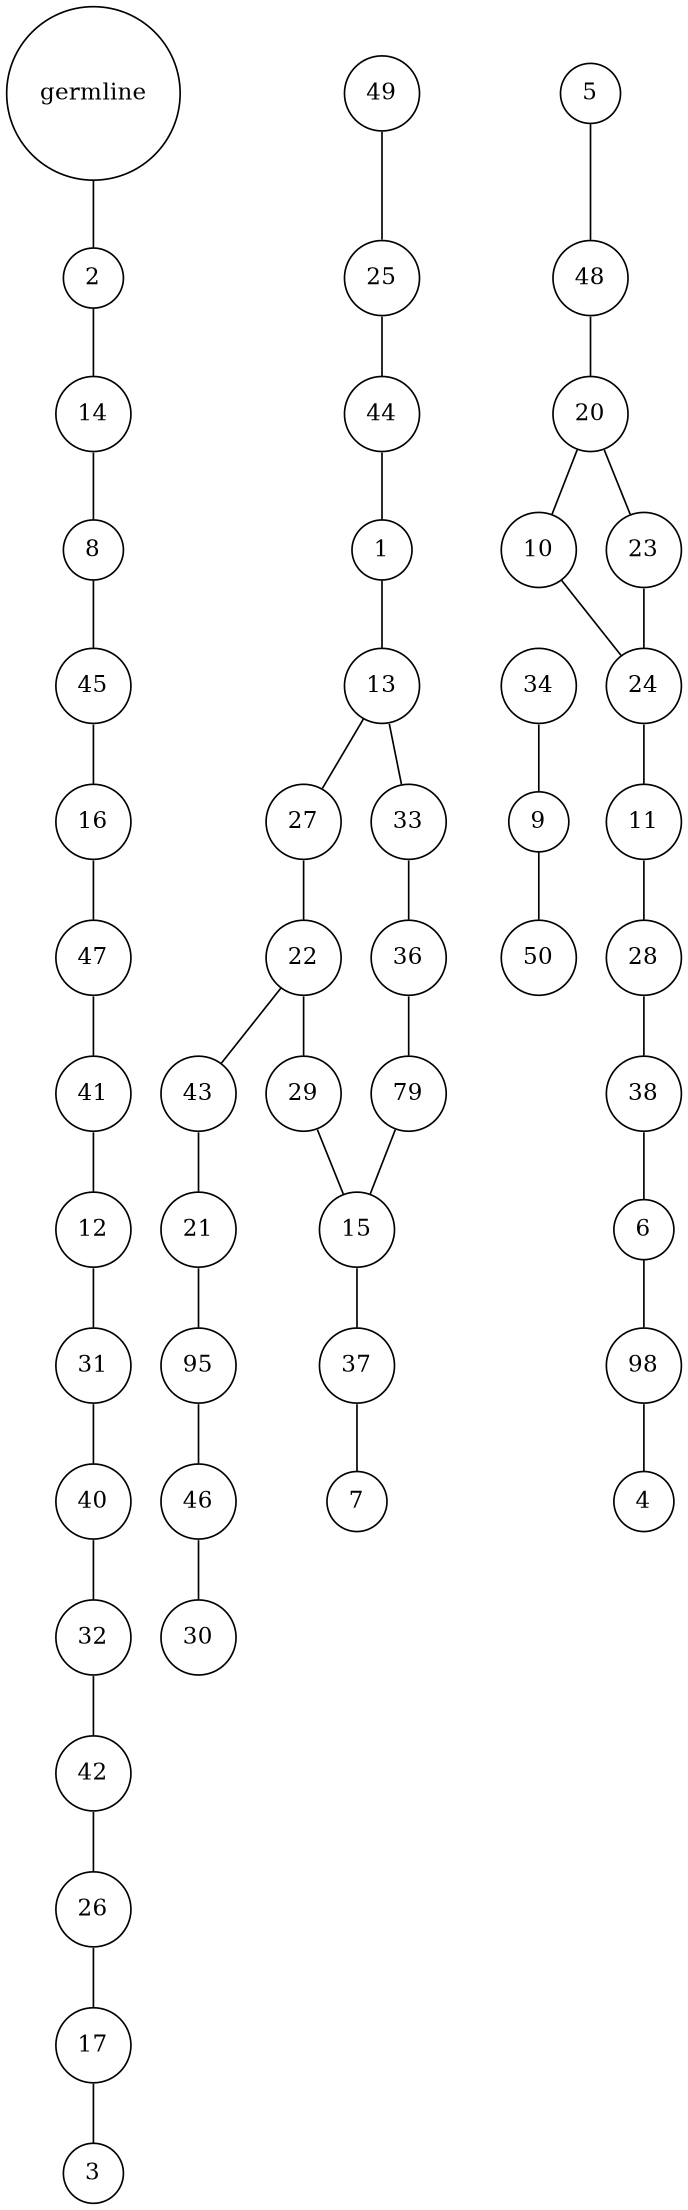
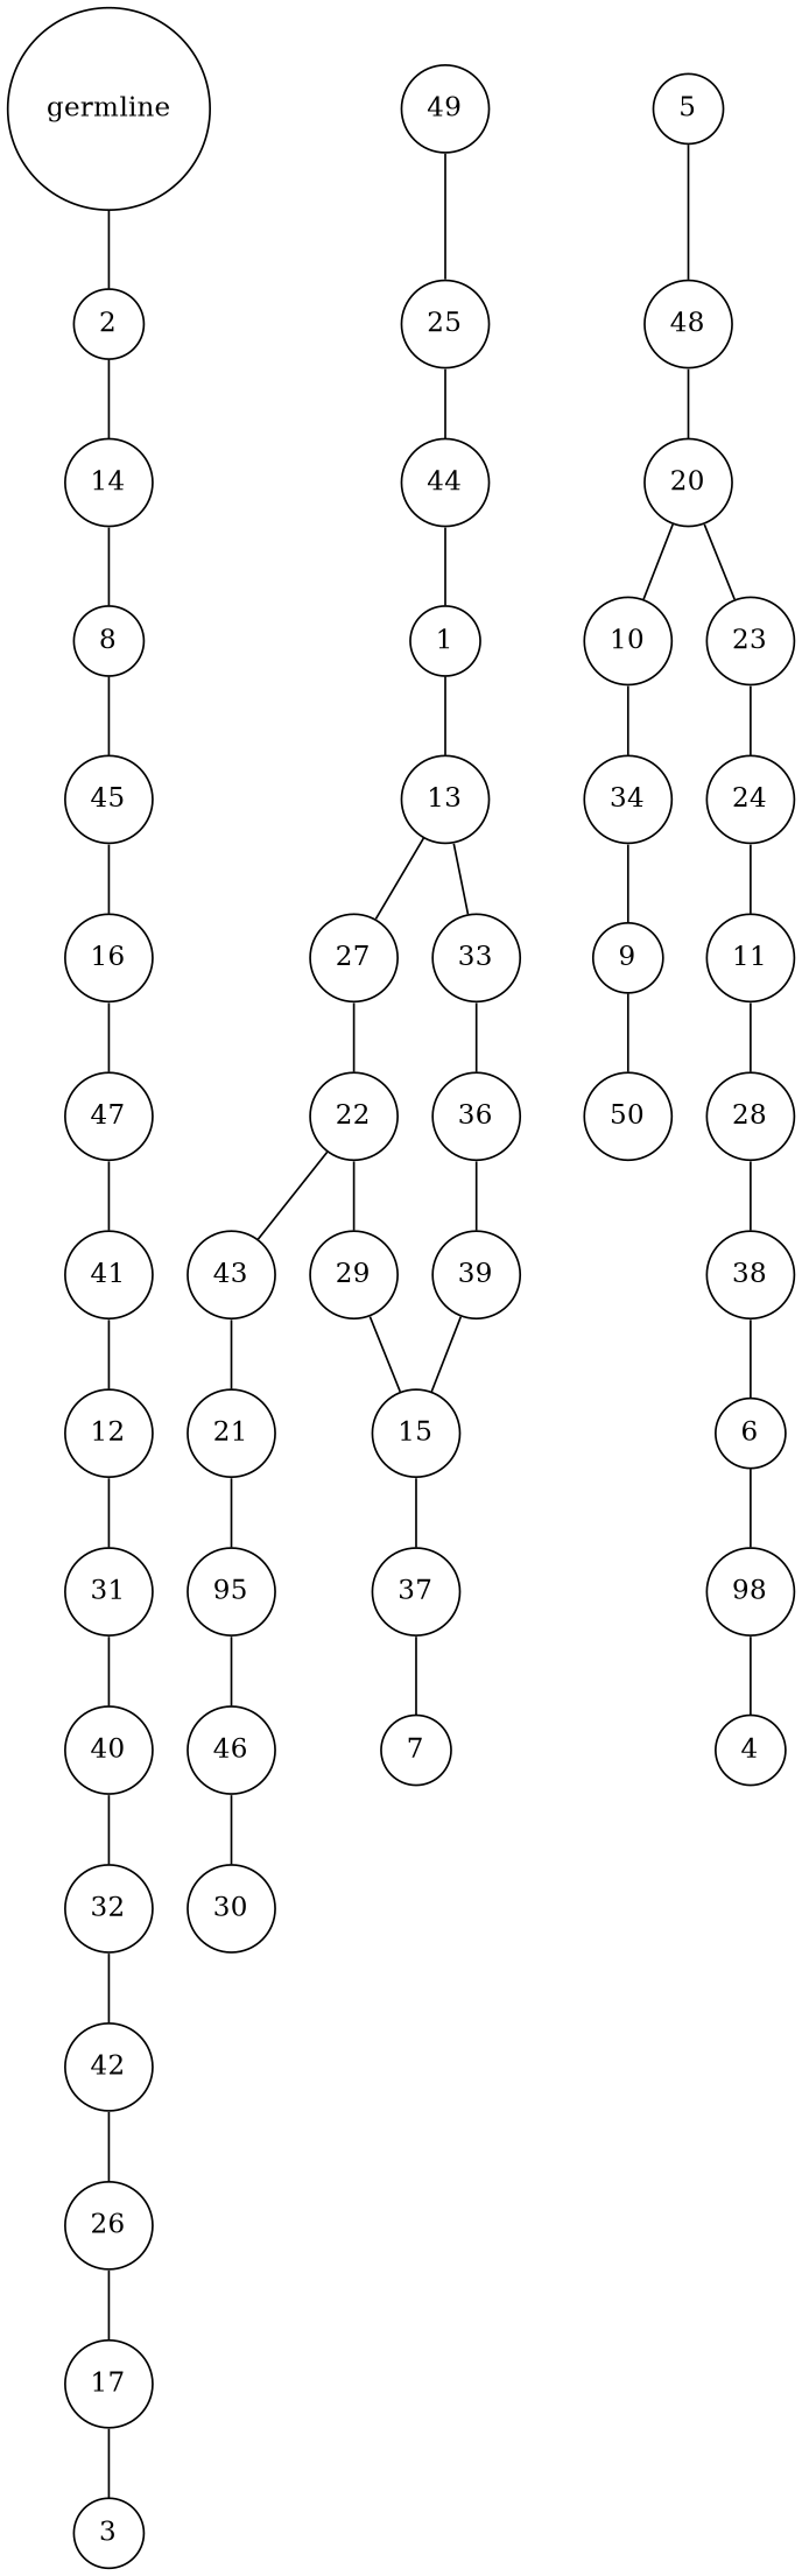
  graph {
    rankdir=UD
    splines=line
    node [shape=circle]
    n1 [label=germline]
    n2 [label=2]
    n3 [label=14]
    n4 [label=8]
    n5 [label=45]
    n6 [label=16]
    n7 [label=47]
    n8 [label=41]
    n9 [label=12]
    n10 [label=31]
    n11 [label=40]
    n12 [label=32]
    n13 [label=42]
    n14 [label=26]
    n15 [label=17]
    n16 [label=3]
    n17 [label=49]
    n18 [label=25]
    n19 [label=44]
    n20 [label=1]
    n21 [label=13]
    n22 [label=27]
    n23 [label=33]
    n24 [label=22]
    n25 [label=36]
    n26 [label=43]
    n27 [label=29]
    n28 [label=21]
    n29 [label=15]
    n30 [label=95]
    n31 [label=46]
    n32 [label=30]
    n33 [label=5]
    n34 [label=48]
    n35 [label=20]
    n36 [label=10]
    n37 [label=23]
    n38 [label=34]
    n39 [label=24]
    n40 [label=9]
    n41 [label=50]
    n42 [label=11]
    n43 [label=28]
    n44 [label=38]
    n45 [label=6]
    n46 [label=98]
    n47 [label=4]
-   n48 [label=79]
+   n48 [label=39]
    n49 [label=37]
    n50 [label=7]
    n1 -- n2
    n2 -- n3
    n3 -- n4
    n4 -- n5
    n5 -- n6
    n6 -- n7
    n7 -- n8
    n8 -- n9
    n9 -- n10
    n10 -- n11
    n11 -- n12
    n12 -- n13
    n13 -- n14
    n14 -- n15
    n15 -- n16
    n17 -- n18
    n18 -- n19
    n19 -- n20
    n20 -- n21
    n21 -- n22
    n21 -- n23
    n22 -- n24
    n23 -- n25
    n24 -- n26
    n24 -- n27
    n25 -- n48
    n26 -- n28
    n27 -- n29
    n28 -- n30
    n29 -- n49
    n30 -- n31
    n31 -- n32
    n33 -- n34
    n34 -- n35
    n35 -- n36
    n35 -- n37
-   n36 -- n39
+   n36 -- n38
    n37 -- n39
    n38 -- n40
    n39 -- n42
    n40 -- n41
    n42 -- n43
    n43 -- n44
    n44 -- n45
    n45 -- n46
    n46 -- n47
    n48 -- n29
    n49 -- n50
  }
